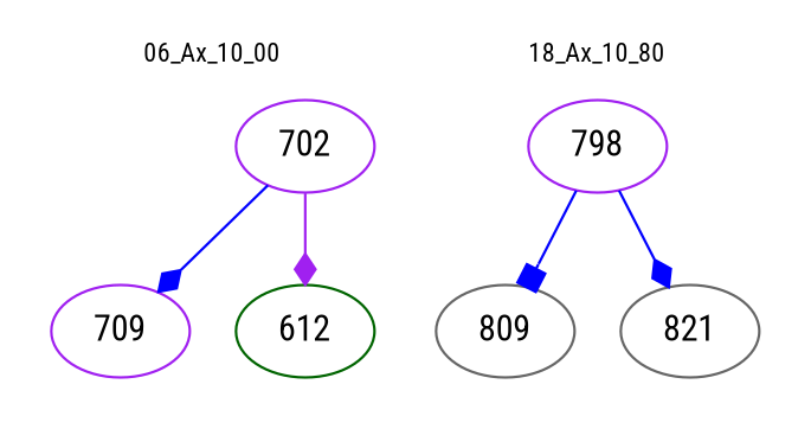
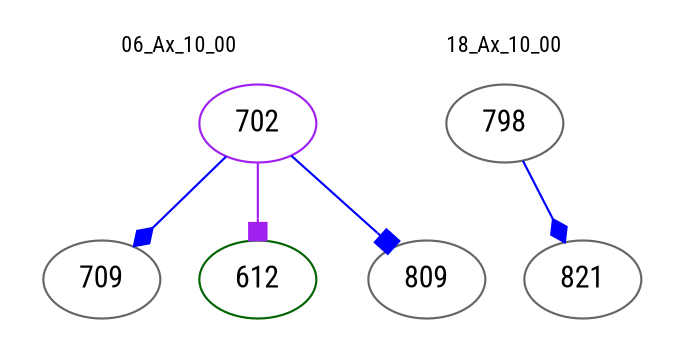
  digraph {
    fontname="Roboto Condensed"
    node [color=gray40 fontname="Roboto Condensed"]
    edge [arrowhead=diamond color=blue fontname="Roboto Condensed"]
    n1 [color=purple label=702]
-   n2 [color=purple label=709]
+   n2 [label=709]
    n3 [color=darkgreen label=612]
-   n4 [color=purple label=798]
+   n4 [label=798]
    n5 [label=809]
    n6 [label=821]
    subgraph cluster_1 {
      color=white
      fontsize=10
      label="06_Ax_10_00"
      n1
      n2
      n3
    }
    subgraph cluster_2 {
      color=white
      fontsize=10
-     label="18_Ax_10_80"
+     label="18_Ax_10_00"
      n4
      n5
      n6
    }
    n1 -> n2
-   n1 -> n3 [color=purple]
-   n4 -> n5 [arrowhead=box]
+   n1 -> n3 [arrowhead=box color=purple]
+   n1 -> n5 [arrowhead=box]
    n4 -> n6
  }
